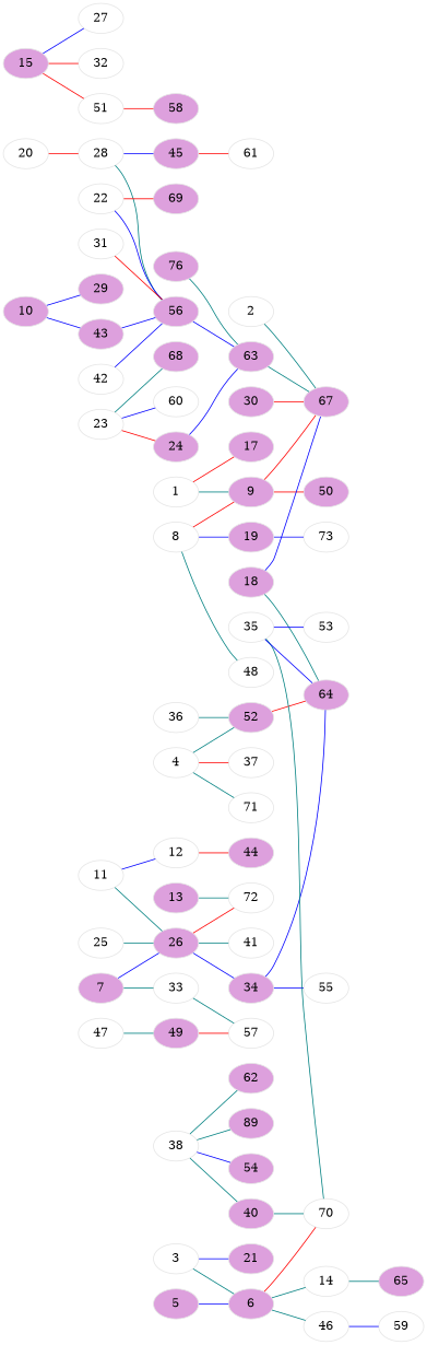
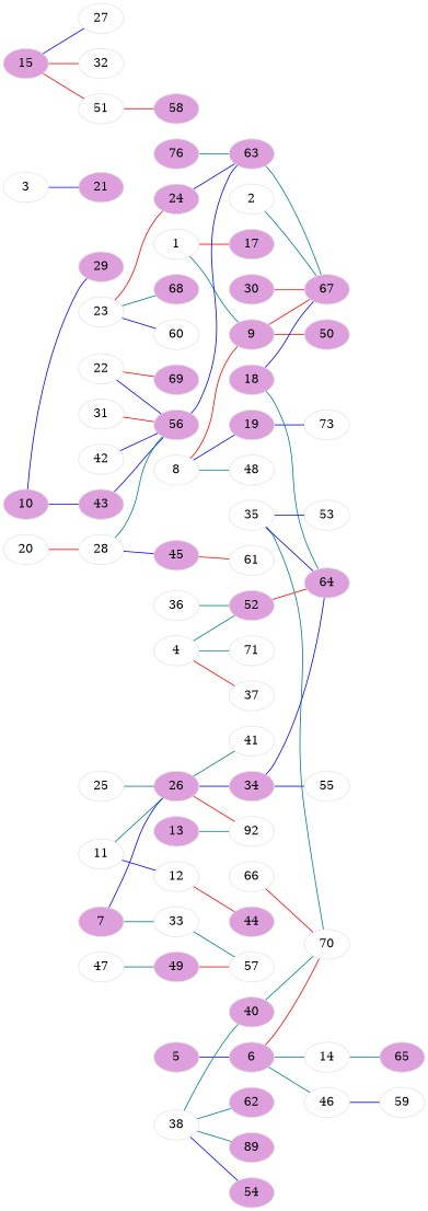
  graph {
    rankdir=LR
    node [color=gray90 fillcolor=white style=filled]
    edge [color=teal weight=1.0]
    9 [fillcolor=plum]
    1
    17 [fillcolor=plum]
    67 [fillcolor=plum]
    50 [fillcolor=plum]
    2
    6 [fillcolor=plum]
    3
    21 [fillcolor=plum]
    14
    46
    70
    4
    37
    52 [fillcolor=plum]
    71
    64 [fillcolor=plum]
    5 [fillcolor=plum]
    65 [fillcolor=plum]
    59
    7 [fillcolor=plum]
    26 [fillcolor=plum]
    33
-   72
+   72 [label=92]
    34 [fillcolor=plum]
    41
    57
    8
    19 [fillcolor=plum]
    48
    73
    10 [fillcolor=plum]
    29 [fillcolor=plum]
    43 [fillcolor=plum]
    56 [fillcolor=plum]
    11
    12
    44 [fillcolor=plum]
    13 [fillcolor=plum]
    15 [fillcolor=plum]
    27
    32
    51
    58 [fillcolor=plum]
    n45 [fillcolor=plum label=76]
    63 [fillcolor=plum]
    18 [fillcolor=plum]
    20
    28
    45 [fillcolor=plum]
    22
    69 [fillcolor=plum]
    24 [fillcolor=plum]
    23
    60
    68 [fillcolor=plum]
    25
    55
    35
    53
    61
    30 [fillcolor=plum]
    31
    36
    n65 [fillcolor=plum label=89]
    38
    40 [fillcolor=plum]
    54 [fillcolor=plum]
    62 [fillcolor=plum]
    42
    49 [fillcolor=plum]
    47
+   66
    9 -- 67 [color=red]
    9 -- 50 [color=red]
    1 -- 9
    1 -- 17 [color=red]
    2 -- 67
    6 -- 14
    6 -- 46
    6 -- 70 [color=red]
-   3 -- 6
    3 -- 21 [color=blue]
    14 -- 65
    46 -- 59 [color=blue]
    4 -- 37 [color=red]
    4 -- 52
    4 -- 71
    52 -- 64 [color=red]
    5 -- 6 [color=blue]
    7 -- 26 [color=blue]
    7 -- 33
    26 -- 72 [color=red]
    26 -- 34 [color=blue]
    26 -- 41
    33 -- 57
    34 -- 64 [color=blue]
    34 -- 55 [color=blue]
    8 -- 9 [color=red]
    8 -- 19 [color=blue]
    8 -- 48
    19 -- 73 [color=blue]
    10 -- 29 [color=blue]
    10 -- 43 [color=blue]
    43 -- 56 [color=blue]
    56 -- 63 [color=blue]
    11 -- 26
    11 -- 12 [color=blue]
    12 -- 44 [color=red]
    13 -- 72
    15 -- 27 [color=blue]
    15 -- 32 [color=red]
    15 -- 51 [color=red]
    51 -- 58 [color=red]
    n45 -- 63
    63 -- 67
    18 -- 67 [color=blue]
    18 -- 64
    20 -- 28 [color=red]
    28 -- 56
    28 -- 45 [color=blue]
    45 -- 61 [color=red]
    22 -- 56 [color=blue]
    22 -- 69 [color=red]
    24 -- 63 [color=blue]
    23 -- 24 [color=red]
    23 -- 60 [color=blue]
    23 -- 68
    25 -- 26
    35 -- 70
    35 -- 64 [color=blue]
    35 -- 53 [color=blue]
    30 -- 67 [color=red]
    31 -- 56 [color=red]
    36 -- 52
    38 -- n65
    38 -- 40
    38 -- 54 [color=blue]
    38 -- 62
    40 -- 70
    42 -- 56 [color=blue]
    49 -- 57 [color=red]
    47 -- 49
+   66 -- 70 [color=red]
  }
